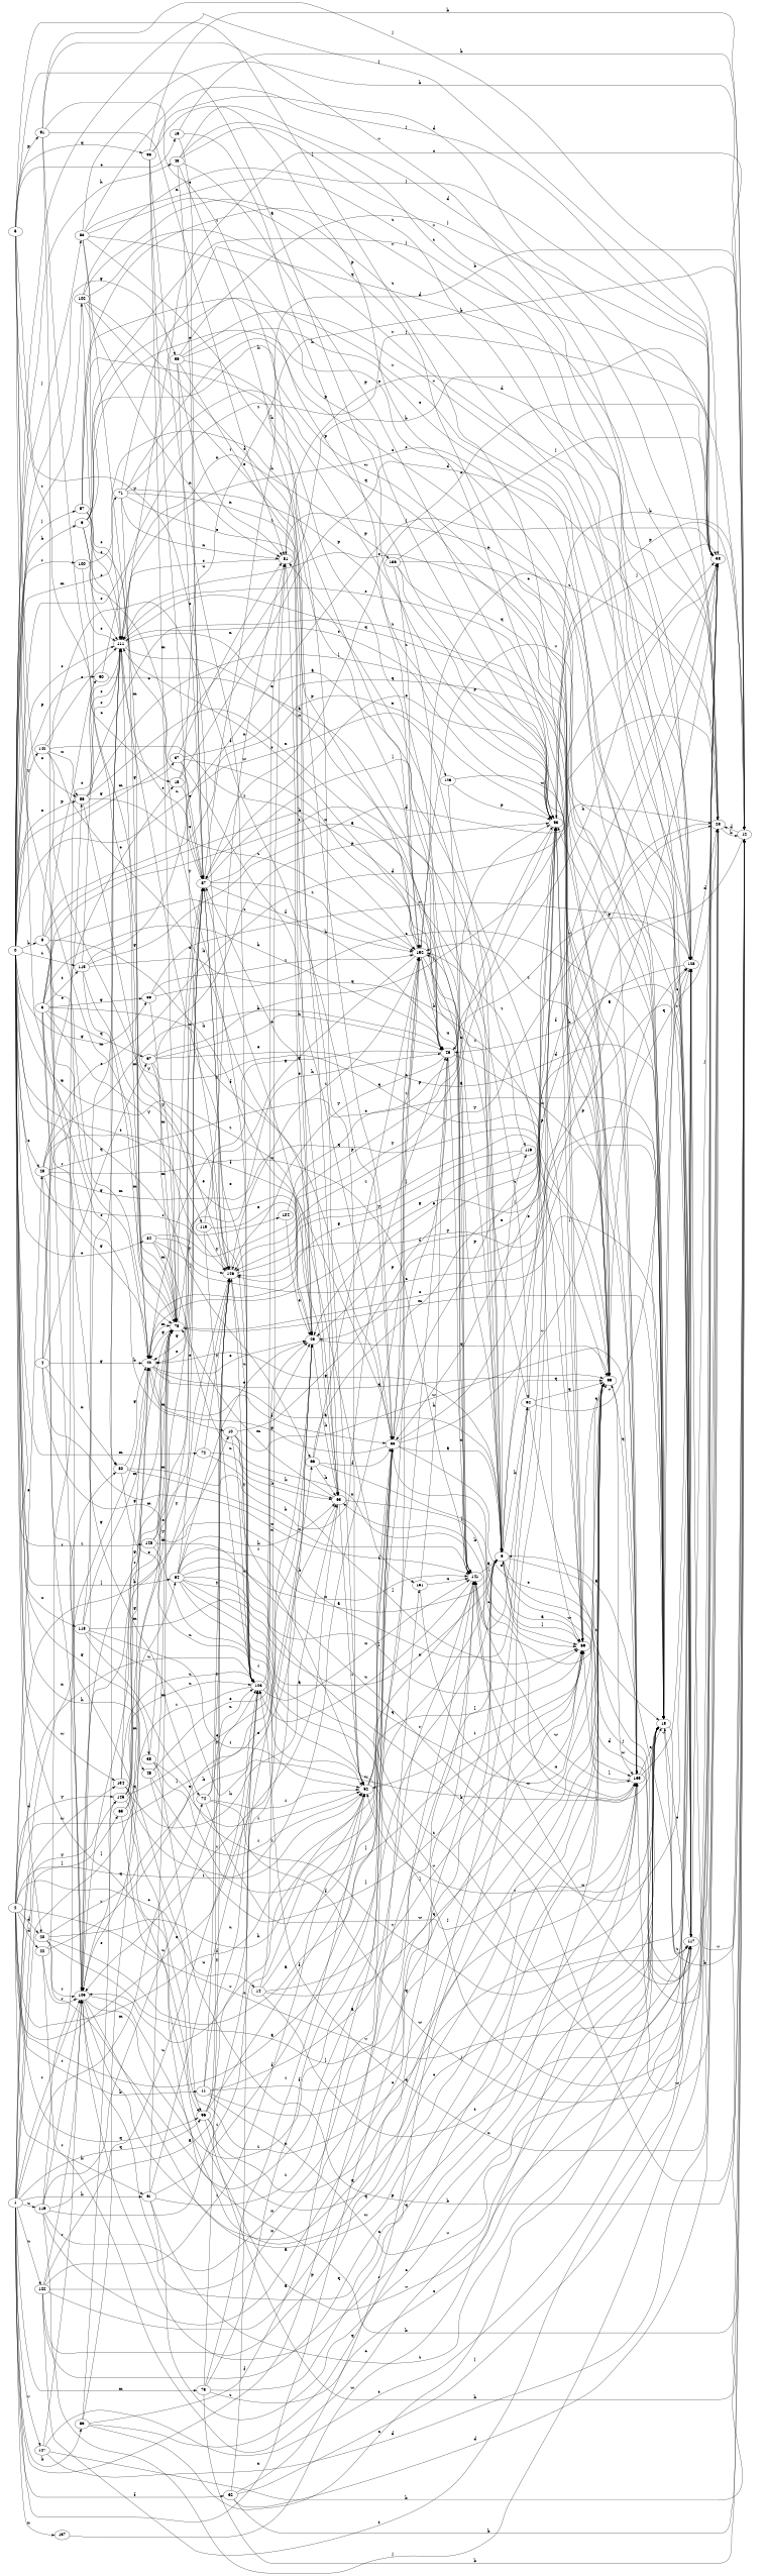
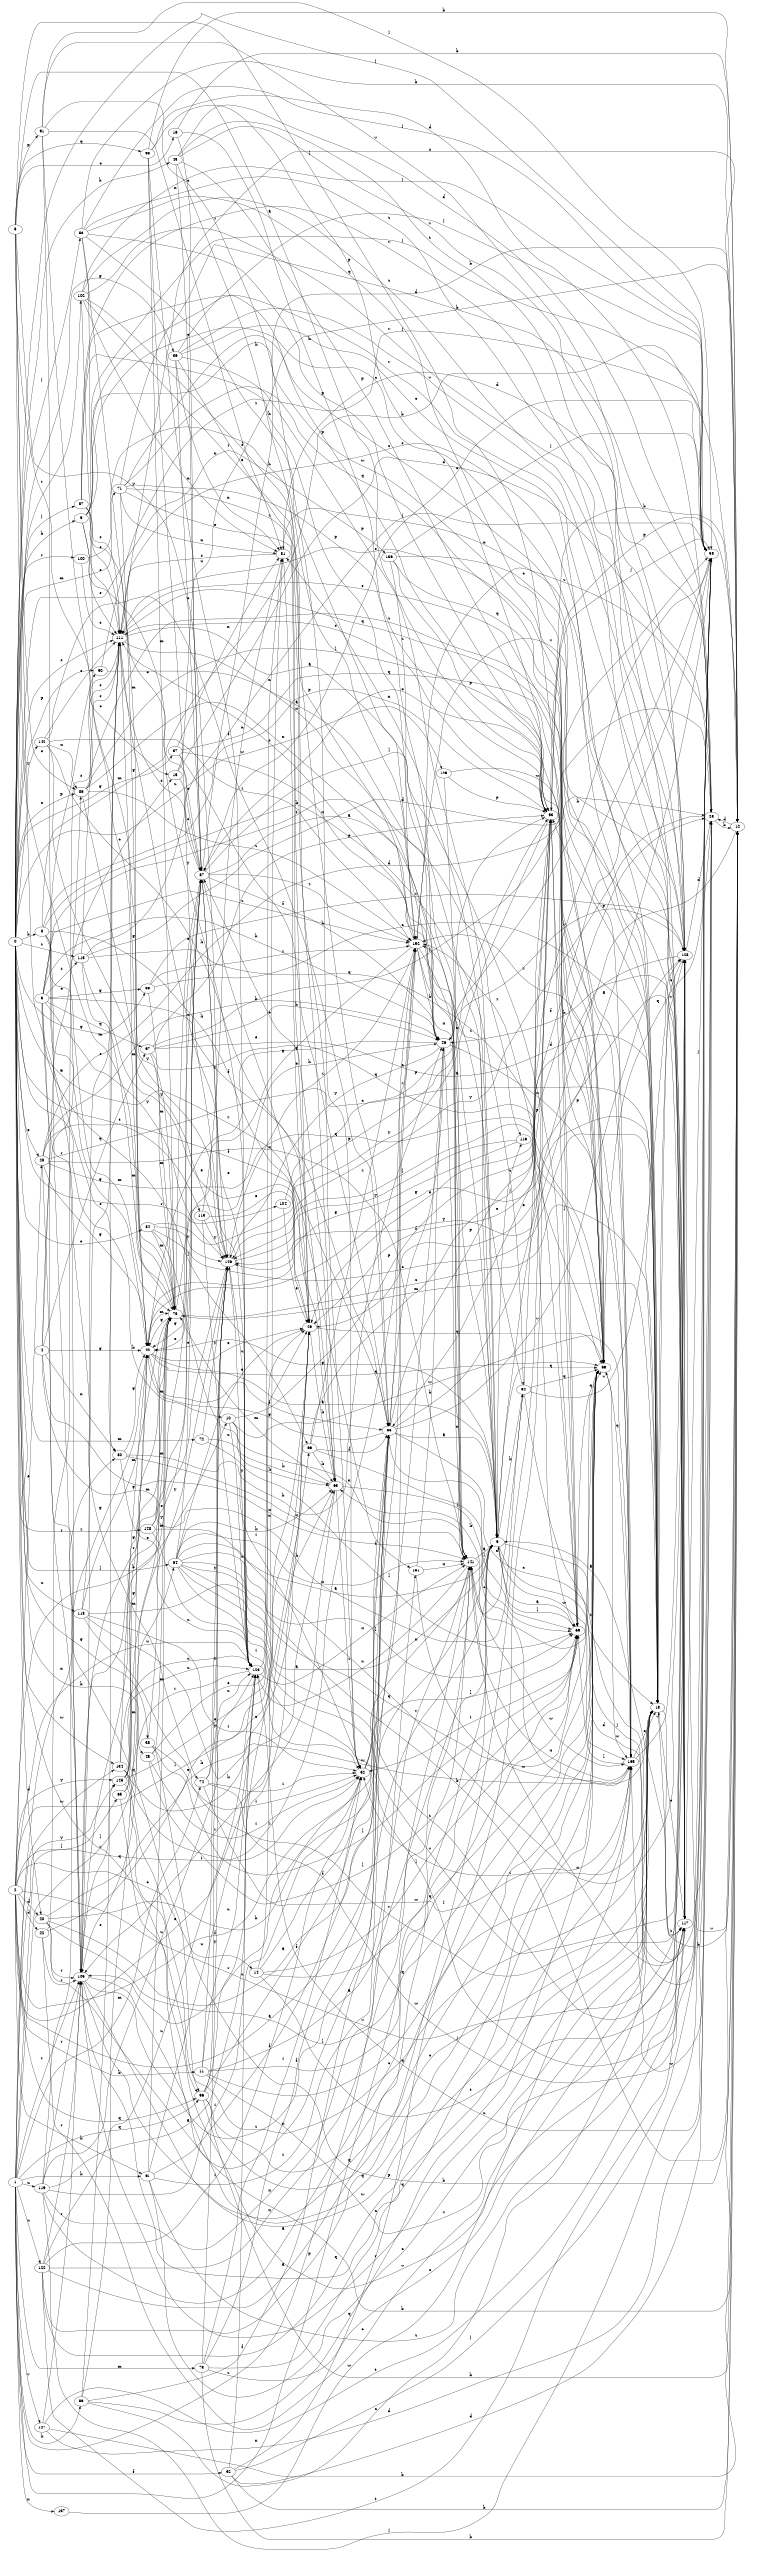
  strict digraph {
    rankdir=LR
    0
    8
    9
    10
    20
    28
    36
    37
    38
    39
    43
    45
    53
    57
    58
    64
    71
    72
    84
    86
    90
    96
    100
    102
    104
    111
    113
    115
    118
    129
    134
    136
    142
    148
    151
    105
    40
    62
    75
    12
    63
    93
    123
    128
    135
    18
    141
    6
    46
    69
    35
    23
    99
    29
    81
    87
    52
    152
    117
    146
    1
    32
    59
    61
    65
    73
    74
    80
    119
    122
    127
    137
    145
    2
    11
    14
    22
    66
    116
    3
    97
    4
    15
    5
    16
    91
    98
    0 -> 8 [label=b]
    0 -> 9 [label=b]
    0 -> 10 [label=b]
    0 -> 20 [label=d]
    0 -> 28 [label=e]
    0 -> 36 [label=g]
    0 -> 37 [label=g]
    0 -> 38 [label=g]
    0 -> 39 [label=g]
    0 -> 43 [label=h]
    0 -> 45 [label=h]
    0 -> 53 [label=j]
    0 -> 57 [label=j]
    0 -> 58 [label=j]
    0 -> 64 [label=l]
    0 -> 71 [label=m]
    0 -> 72 [label=m]
    0 -> 84 [label=o]
    0 -> 86 [label=o]
    0 -> 90 [label=p]
    0 -> 96 [label=q]
    0 -> 100 [label=r]
    0 -> 102 [label=r]
    0 -> 104 [label=r]
    0 -> 111 [label=s]
    0 -> 113 [label=t]
    0 -> 115 [label=t]
    0 -> 118 [label=u]
    0 -> 129 [label=w]
    0 -> 134 [label=w]
    0 -> 136 [label=x]
    0 -> 142 [label=y]
    0 -> 148 [label=z]
    0 -> 151 [label=z]
    8 -> 105 [label=r]
    8 -> 40 [label=g]
    8 -> 62 [label=k]
    8 -> 75 [label=m]
    8 -> 12 [label=b]
    8 -> 63 [label=k]
    8 -> 93 [label=p]
    9 -> 58 [label=j]
    9 -> 111 [label=s]
    9 -> 123 [label=u]
    9 -> 128 [label=v]
    9 -> 135 [label=w]
    9 -> 18 [label=c]
    10 -> 63 [label=k]
    10 -> 93 [label=p]
    10 -> 123 [label=u]
    10 -> 135 [label=w]
    10 -> 141 [label=x]
    20 -> 105 [label=r]
    20 -> 12 [label=b]
    20 -> 63 [label=k]
    20 -> 6 [label=a]
    20 -> 46 [label=h]
    20 -> 69 [label=l]
    28 -> 105 [label=r]
    28 -> 40 [label=g]
    28 -> 18 [label=c]
    28 -> 141 [label=x]
    28 -> 46 [label=h]
    28 -> 35 [label=f]
    28 -> 23 [label=d]
    28 -> 99 [label=q]
    36 -> 58 [label=j]
    36 -> 93 [label=p]
    36 -> 128 [label=v]
    36 -> 18 [label=c]
    36 -> 29 [label=e]
    36 -> 81 [label=n]
    36 -> 87 [label=o]
    37 -> 141 [label=x]
    37 -> 35 [label=f]
    37 -> 99 [label=q]
    37 -> 81 [label=n]
    37 -> 87 [label=o]
    38 -> 75 [label=m]
    38 -> 12 [label=b]
    38 -> 69 [label=l]
    38 -> 52 [label=i]
    39 -> 75 [label=m]
    39 -> 128 [label=v]
    39 -> 18 [label=c]
    39 -> 152 [label=z]
    43 -> 63 [label=k]
    43 -> 93 [label=p]
    43 -> 128 [label=v]
    43 -> 23 [label=d]
    43 -> 87 [label=o]
    43 -> 117 [label=t]
    45 -> 75 [label=m]
    45 -> 69 [label=l]
    45 -> 29 [label=e]
    45 -> 52 [label=i]
    53 -> 58 [label=j]
    53 -> 111 [label=s]
    53 -> 75 [label=m]
    53 -> 12 [label=b]
    53 -> 93 [label=p]
    53 -> 99 [label=q]
    53 -> 152 [label=z]
    53 -> 117 [label=t]
    57 -> 111 [label=s]
    57 -> 75 [label=m]
    57 -> 93 [label=p]
    57 -> 128 [label=v]
    57 -> 46 [label=h]
    57 -> 87 [label=o]
    58 -> 6 [label=a]
    58 -> 46 [label=h]
    58 -> 35 [label=f]
    58 -> 87 [label=o]
    64 -> 58 [label=j]
    64 -> 12 [label=b]
    64 -> 63 [label=k]
    64 -> 128 [label=v]
    64 -> 141 [label=x]
    64 -> 6 [label=a]
    64 -> 69 [label=l]
    64 -> 99 [label=q]
    64 -> 29 [label=e]
    64 -> 87 [label=o]
    64 -> 117 [label=t]
    71 -> 40 [label=g]
    71 -> 93 [label=p]
    71 -> 18 [label=c]
    71 -> 23 [label=d]
    71 -> 99 [label=q]
    71 -> 29 [label=e]
    71 -> 81 [label=n]
    71 -> 152 [label=z]
    72 -> 63 [label=k]
    72 -> 69 [label=l]
    72 -> 146 [label=y]
    84 -> 75 [label=m]
    84 -> 93 [label=p]
    84 -> 18 [label=c]
    84 -> 52 [label=i]
    84 -> 146 [label=y]
    86 -> 111 [label=s]
    86 -> 141 [label=x]
    86 -> 69 [label=l]
    86 -> 152 [label=z]
    86 -> 117 [label=t]
    86 -> 146 [label=y]
    90 -> 58 [label=j]
    90 -> 6 [label=a]
    96 -> 12 [label=b]
    96 -> 18 [label=c]
    96 -> 35 [label=f]
    96 -> 99 [label=q]
    96 -> 29 [label=e]
    96 -> 146 [label=y]
    100 -> 111 [label=s]
    100 -> 46 [label=h]
    102 -> 58 [label=j]
    102 -> 111 [label=s]
    102 -> 128 [label=v]
    102 -> 35 [label=f]
    102 -> 81 [label=n]
    102 -> 52 [label=i]
    102 -> 117 [label=t]
    104 -> 93 [label=p]
    104 -> 29 [label=e]
    111 -> 40 [label=g]
    111 -> 123 [label=u]
    111 -> 141 [label=x]
    111 -> 6 [label=a]
    111 -> 99 [label=q]
    113 -> 123 [label=u]
    113 -> 29 [label=e]
    113 -> 81 [label=n]
    113 -> 146 [label=y]
    115 -> 58 [label=j]
    115 -> 111 [label=s]
    115 -> 75 [label=m]
    115 -> 23 [label=d]
    115 -> 99 [label=q]
    115 -> 29 [label=e]
    118 -> 111 [label=s]
    118 -> 75 [label=m]
    118 -> 128 [label=v]
    118 -> 135 [label=w]
    118 -> 6 [label=a]
    118 -> 52 [label=i]
    129 -> 93 [label=p]
    129 -> 135 [label=w]
    129 -> 141 [label=x]
    134 -> 40 [label=g]
    134 -> 63 [label=k]
    134 -> 123 [label=u]
    134 -> 18 [label=c]
    134 -> 152 [label=z]
    136 -> 58 [label=j]
    136 -> 93 [label=p]
    136 -> 18 [label=c]
    136 -> 99 [label=q]
    136 -> 152 [label=z]
    142 -> 86 [label=x]
    142 -> 111 [label=s]
    142 -> 63 [label=k]
    142 -> 35 [label=f]
    142 -> 152 [label=z]
    142 -> 146 [label=y]
    148 -> 75 [label=m]
    148 -> 128 [label=v]
    148 -> 87 [label=o]
    148 -> 52 [label=i]
    151 -> 135 [label=w]
    151 -> 141 [label=x]
    151 -> 46 [label=h]
    105 -> 111 [label=s]
    105 -> 135 [label=w]
    105 -> 18 [label=c]
    105 -> 141 [label=x]
    105 -> 99 [label=q]
    105 -> 87 [label=o]
    105 -> 152 [label=z]
    105 -> 146 [label=y]
    40 -> 75 [label=m]
    40 -> 6 [label=a]
    40 -> 35 [label=f]
    40 -> 99 [label=q]
    40 -> 29 [label=e]
    62 -> 58 [label=j]
    62 -> 93 [label=p]
    62 -> 128 [label=v]
    62 -> 141 [label=x]
    62 -> 99 [label=q]
    62 -> 152 [label=z]
    75 -> 105 [label=r]
    75 -> 40 [label=g]
    75 -> 18 [label=c]
    75 -> 46 [label=h]
    75 -> 87 [label=o]
    12 -> 111 [label=s]
    12 -> 93 [label=p]
    12 -> 128 [label=v]
    12 -> 23 [label=d]
    12 -> 29 [label=e]
    63 -> 105 [label=r]
    63 -> 75 [label=m]
    63 -> 69 [label=l]
    63 -> 87 [label=o]
    63 -> 52 [label=i]
    93 -> 58 [label=j]
    93 -> 111 [label=s]
    93 -> 12 [label=b]
    93 -> 69 [label=l]
    93 -> 29 [label=e]
    93 -> 146 [label=y]
    123 -> 105 [label=r]
    123 -> 141 [label=x]
    123 -> 81 [label=n]
    123 -> 87 [label=o]
    123 -> 146 [label=y]
    128 -> 18 [label=c]
    128 -> 23 [label=d]
    128 -> 29 [label=e]
    135 -> 111 [label=s]
    135 -> 128 [label=v]
    135 -> 18 [label=c]
    135 -> 141 [label=x]
    135 -> 69 [label=l]
    135 -> 99 [label=q]
    135 -> 152 [label=z]
    18 -> 105 [label=r]
    18 -> 75 [label=m]
    18 -> 12 [label=b]
    18 -> 93 [label=p]
    18 -> 128 [label=v]
    18 -> 52 [label=i]
    18 -> 117 [label=t]
    18 -> 146 [label=y]
    141 -> 123 [label=u]
    141 -> 135 [label=w]
    141 -> 6 [label=a]
    6 -> 40 [label=g]
    6 -> 62 [label=k]
    6 -> 135 [label=w]
    6 -> 69 [label=l]
    6 -> 23 [label=d]
    6 -> 99 [label=q]
    6 -> 81 [label=n]
    6 -> 117 [label=t]
    6 -> 116 [label=t]
    46 -> 40 [label=g]
    46 -> 128 [label=v]
    46 -> 135 [label=w]
    46 -> 141 [label=x]
    46 -> 35 [label=f]
    46 -> 146 [label=y]
    69 -> 6 [label=a]
    69 -> 99 [label=q]
    69 -> 52 [label=i]
    69 -> 152 [label=z]
    35 -> 40 [label=g]
    35 -> 93 [label=p]
    35 -> 128 [label=v]
    35 -> 18 [label=c]
    35 -> 6 [label=a]
    35 -> 69 [label=l]
    35 -> 23 [label=d]
    35 -> 152 [label=z]
    23 -> 12 [label=b]
    23 -> 123 [label=u]
    23 -> 135 [label=w]
    23 -> 99 [label=q]
    23 -> 152 [label=z]
    23 -> 146 [label=y]
    99 -> 111 [label=s]
    99 -> 63 [label=k]
    99 -> 93 [label=p]
    99 -> 135 [label=w]
    99 -> 87 [label=o]
    29 -> 63 [label=k]
    29 -> 99 [label=q]
    81 -> 111 [label=s]
    81 -> 23 [label=d]
    81 -> 29 [label=e]
    87 -> 111 [label=s]
    87 -> 40 [label=g]
    87 -> 12 [label=b]
    87 -> 6 [label=a]
    87 -> 46 [label=h]
    87 -> 69 [label=l]
    87 -> 29 [label=e]
    87 -> 152 [label=z]
    87 -> 146 [label=y]
    52 -> 105 [label=r]
    52 -> 141 [label=x]
    52 -> 69 [label=l]
    52 -> 35 [label=f]
    152 -> 111 [label=s]
    152 -> 40 [label=g]
    152 -> 128 [label=v]
    152 -> 141 [label=x]
    152 -> 6 [label=a]
    152 -> 46 [label=h]
    117 -> 58 [label=j]
    117 -> 111 [label=s]
    117 -> 40 [label=g]
    117 -> 18 [label=c]
    117 -> 141 [label=x]
    117 -> 6 [label=a]
    117 -> 46 [label=h]
    117 -> 81 [label=n]
    146 -> 123 [label=u]
    146 -> 69 [label=l]
    146 -> 152 [label=z]
    1 -> 64 [label=l]
    1 -> 96 [label=q]
    1 -> 134 [label=w]
    1 -> 151 [label=z]
    1 -> 105 [label=r]
    1 -> 141 [label=x]
    1 -> 32 [label=f]
    1 -> 59 [label=k]
    1 -> 61 [label=k]
    1 -> 65 [label=l]
    1 -> 73 [label=m]
    1 -> 74 [label=m]
    1 -> 80 [label=n]
    1 -> 119 [label=u]
    1 -> 122 [label=u]
    1 -> 127 [label=v]
    1 -> 137 [label=x]
    1 -> 145 [label=y]
    32 -> 58 [label=j]
    32 -> 12 [label=b]
    32 -> 93 [label=p]
    32 -> 123 [label=u]
    32 -> 23 [label=d]
    59 -> 111 [label=s]
    59 -> 75 [label=m]
    59 -> 18 [label=c]
    59 -> 35 [label=f]
    59 -> 99 [label=q]
    61 -> 75 [label=m]
    61 -> 123 [label=u]
    61 -> 18 [label=c]
    61 -> 35 [label=f]
    61 -> 152 [label=z]
    61 -> 117 [label=t]
    65 -> 40 [label=g]
    65 -> 99 [label=q]
    65 -> 87 [label=o]
    73 -> 12 [label=b]
    73 -> 18 [label=c]
    73 -> 35 [label=f]
    73 -> 99 [label=q]
    73 -> 52 [label=i]
    73 -> 146 [label=y]
    74 -> 58 [label=j]
    74 -> 123 [label=u]
    74 -> 135 [label=w]
    74 -> 52 [label=i]
    74 -> 146 [label=y]
    80 -> 40 [label=g]
    80 -> 123 [label=u]
    80 -> 141 [label=x]
    80 -> 46 [label=h]
    119 -> 58 [label=j]
    119 -> 105 [label=r]
    119 -> 40 [label=g]
    119 -> 123 [label=u]
    119 -> 141 [label=x]
    119 -> 6 [label=a]
    119 -> 29 [label=a]
    119 -> 52 [label=i]
    122 -> 105 [label=r]
    122 -> 93 [label=p]
    122 -> 123 [label=u]
    122 -> 141 [label=x]
    122 -> 6 [label=a]
    122 -> 99 [label=q]
    122 -> 52 [label=i]
    122 -> 117 [label=t]
    127 -> 105 [label=r]
    127 -> 12 [label=b]
    127 -> 23 [label=d]
    127 -> 117 [label=t]
    137 -> 135 [label=w]
-   145 -> 105 [label=r]
+   105 -> 145 [label=r]
    145 -> 40 [label=g]
    145 -> 75 [label=m]
    145 -> 123 [label=u]
    145 -> 128 [label=v]
    145 -> 29 [label=e]
    145 -> 146 [label=y]
    2 -> 10 [label=b]
    2 -> 20 [label=d]
    2 -> 28 [label=e]
    2 -> 96 [label=q]
    2 -> 123 [label=u]
    2 -> 128 [label=v]
    2 -> 6 [label=a]
    2 -> 35 [label=f]
    2 -> 29 [label=e]
    2 -> 52 [label=i]
    2 -> 61 [label=k]
    2 -> 145 [label=y]
    2 -> 11 [label=b]
    2 -> 14 [label=c]
    2 -> 22 [label=d]
    2 -> 66 [label=l]
    11 -> 123 [label=u]
    11 -> 128 [label=v]
    11 -> 135 [label=w]
    11 -> 6 [label=a]
    11 -> 99 [label=q]
    11 -> 146 [label=y]
    14 -> 69 [label=l]
    14 -> 35 [label=f]
    14 -> 99 [label=q]
    14 -> 81 [label=n]
    14 -> 117 [label=t]
    22 -> 111 [label=s]
    22 -> 105 [label=r]
    22 -> 18 [label=c]
    22 -> 29 [label=e]
    66 -> 58 [label=j]
    66 -> 63 [label=k]
    66 -> 18 [label=c]
    66 -> 35 [label=f]
    66 -> 152 [label=z]
    116 -> 40 [label=g]
    116 -> 146 [label=y]
    3 -> 39 [label=g]
    3 -> 90 [label=p]
    3 -> 96 [label=q]
    3 -> 115 [label=t]
    3 -> 46 [label=h]
    3 -> 35 [label=f]
    3 -> 152 [label=z]
    3 -> 146 [label=y]
    3 -> 74 [label=m]
    3 -> 66 [label=l]
    3 -> 116 [label=t]
    3 -> 97 [label=q]
    97 -> 58 [label=j]
    97 -> 75 [label=m]
    97 -> 93 [label=p]
    97 -> 18 [label=c]
    97 -> 46 [label=h]
    97 -> 99 [label=q]
    4 -> 86 [label=o]
    4 -> 40 [label=g]
    4 -> 62 [label=k]
    4 -> 141 [label=x]
    4 -> 80 [label=n]
    4 -> 97 [label=q]
    4 -> 15 [label=c]
    15 -> 12 [label=b]
    15 -> 23 [label=d]
    15 -> 87 [label=o]
    5 -> 86 [label=o]
    5 -> 75 [label=m]
    5 -> 6 [label=a]
    5 -> 69 [label=l]
    5 -> 146 [label=y]
    5 -> 80 [label=n]
    5 -> 15 [label=c]
    5 -> 16 [label=c]
    5 -> 91 [label=p]
    5 -> 98 [label=q]
    16 -> 12 [label=b]
    16 -> 46 [label=h]
    16 -> 87 [label=o]
    91 -> 58 [label=j]
    91 -> 105 [label=r]
    91 -> 75 [label=m]
    91 -> 128 [label=v]
    91 -> 81 [label=n]
    91 -> 52 [label=i]
    98 -> 75 [label=m]
    98 -> 12 [label=b]
    98 -> 93 [label=p]
    98 -> 123 [label=u]
    98 -> 23 [label=d]
    98 -> 146 [label=y]
  }
